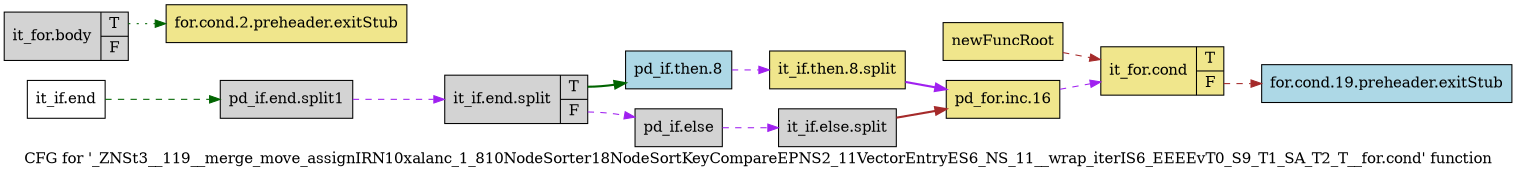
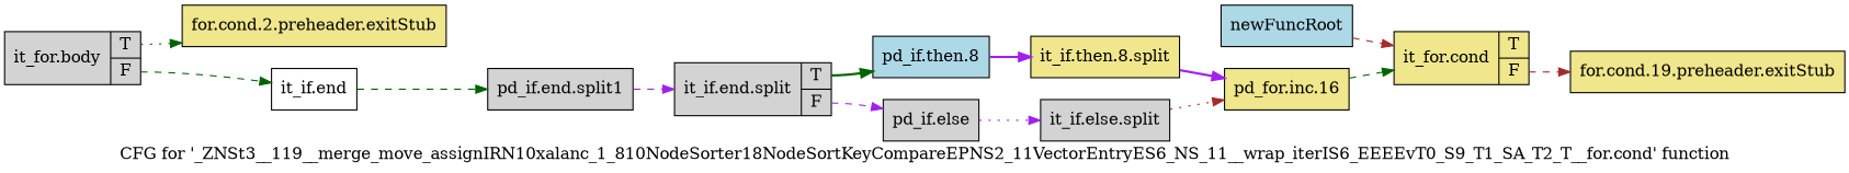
  digraph {
    label="CFG for '_ZNSt3__119__merge_move_assignIRN10xalanc_1_810NodeSorter18NodeSortKeyCompareEPNS2_11VectorEntryES6_NS_11__wrap_iterIS6_EEEEvT0_S9_T1_SA_T2_T__for.cond' function"
    rankdir=LR
    node [fillcolor=khaki shape=record style=filled]
    edge [color=purple style=dashed]
-   n1 [label="{newFuncRoot}"]
+   n1 [fillcolor=lightblue label="{newFuncRoot}"]
    n2 [label="{it_for.cond|{<s0>T|<s1>F}}"]
-   n3 [fillcolor=lightblue label="{for.cond.19.preheader.exitStub}"]
+   n3 [label="{for.cond.19.preheader.exitStub}"]
    n4 [fillcolor=lightgrey label="{it_for.body|{<s0>T|<s1>F}}"]
    n5 [label="{for.cond.2.preheader.exitStub}"]
    n6 [fillcolor=white label="{it_if.end}"]
    n7 [fillcolor=lightgrey label="{pd_if.end.split1}"]
    n8 [fillcolor=lightgrey label="{it_if.end.split|{<s0>T|<s1>F}}"]
    n9 [fillcolor=lightblue label="{pd_if.then.8}"]
    n10 [fillcolor=lightgrey label="{pd_if.else}"]
    n11 [label="{it_if.then.8.split}"]
    n12 [fillcolor=lightgrey label="{it_if.else.split}"]
    n13 [label="{pd_for.inc.16}"]
    n1 -> n2 [color=brown]
    n2 -> n3 [color=brown tailport=s1]
    n4 -> n5 [color=darkgreen style=dotted tailport=s0]
+   n4 -> n6 [color=darkgreen tailport=s1]
    n6 -> n7 [color=darkgreen]
    n7 -> n8
    n8 -> n9 [color=darkgreen style=bold tailport=s0]
    n8 -> n10 [tailport=s1]
-   n9 -> n11
-   n10 -> n12
+   n9 -> n11 [style=bold]
+   n10 -> n12 [style=dotted]
    n11 -> n13 [style=bold]
-   n12 -> n13 [color=brown style=bold]
-   n13 -> n2
+   n12 -> n13 [color=brown style=dotted]
+   n13 -> n2 [color=darkgreen]
  }
